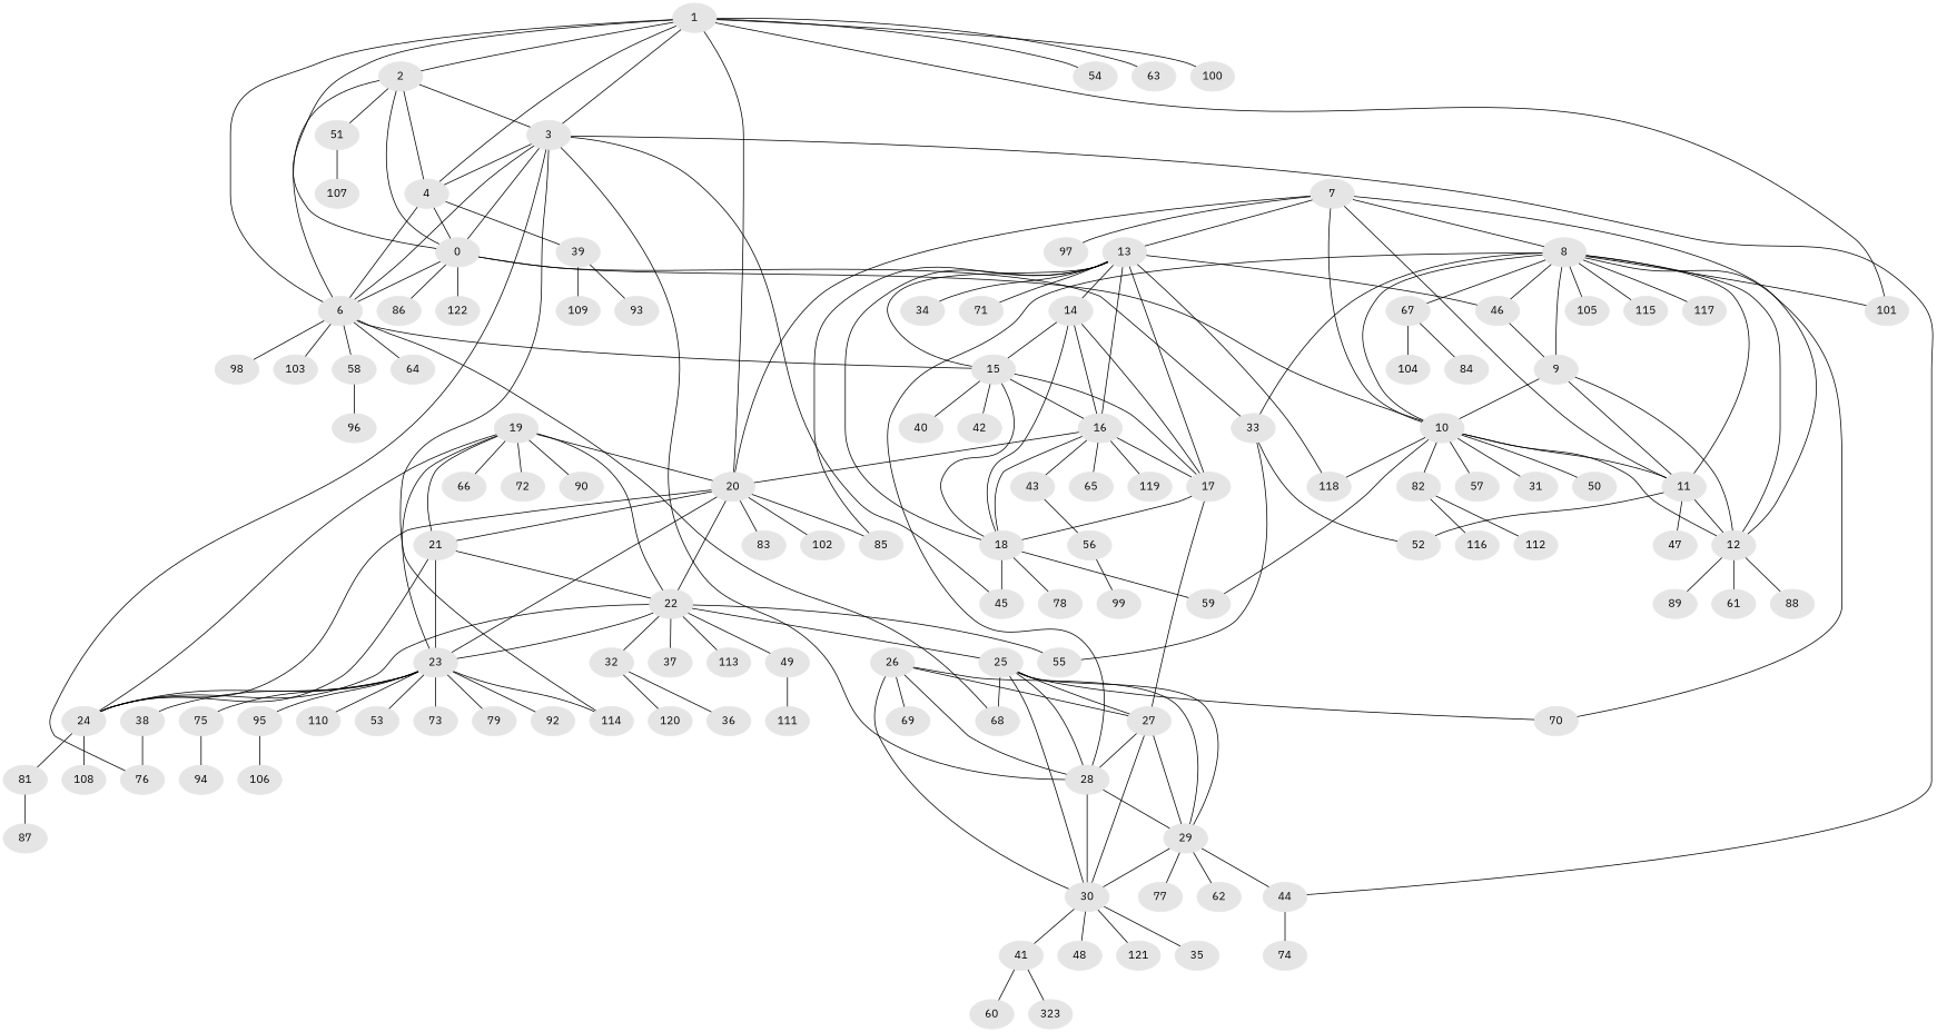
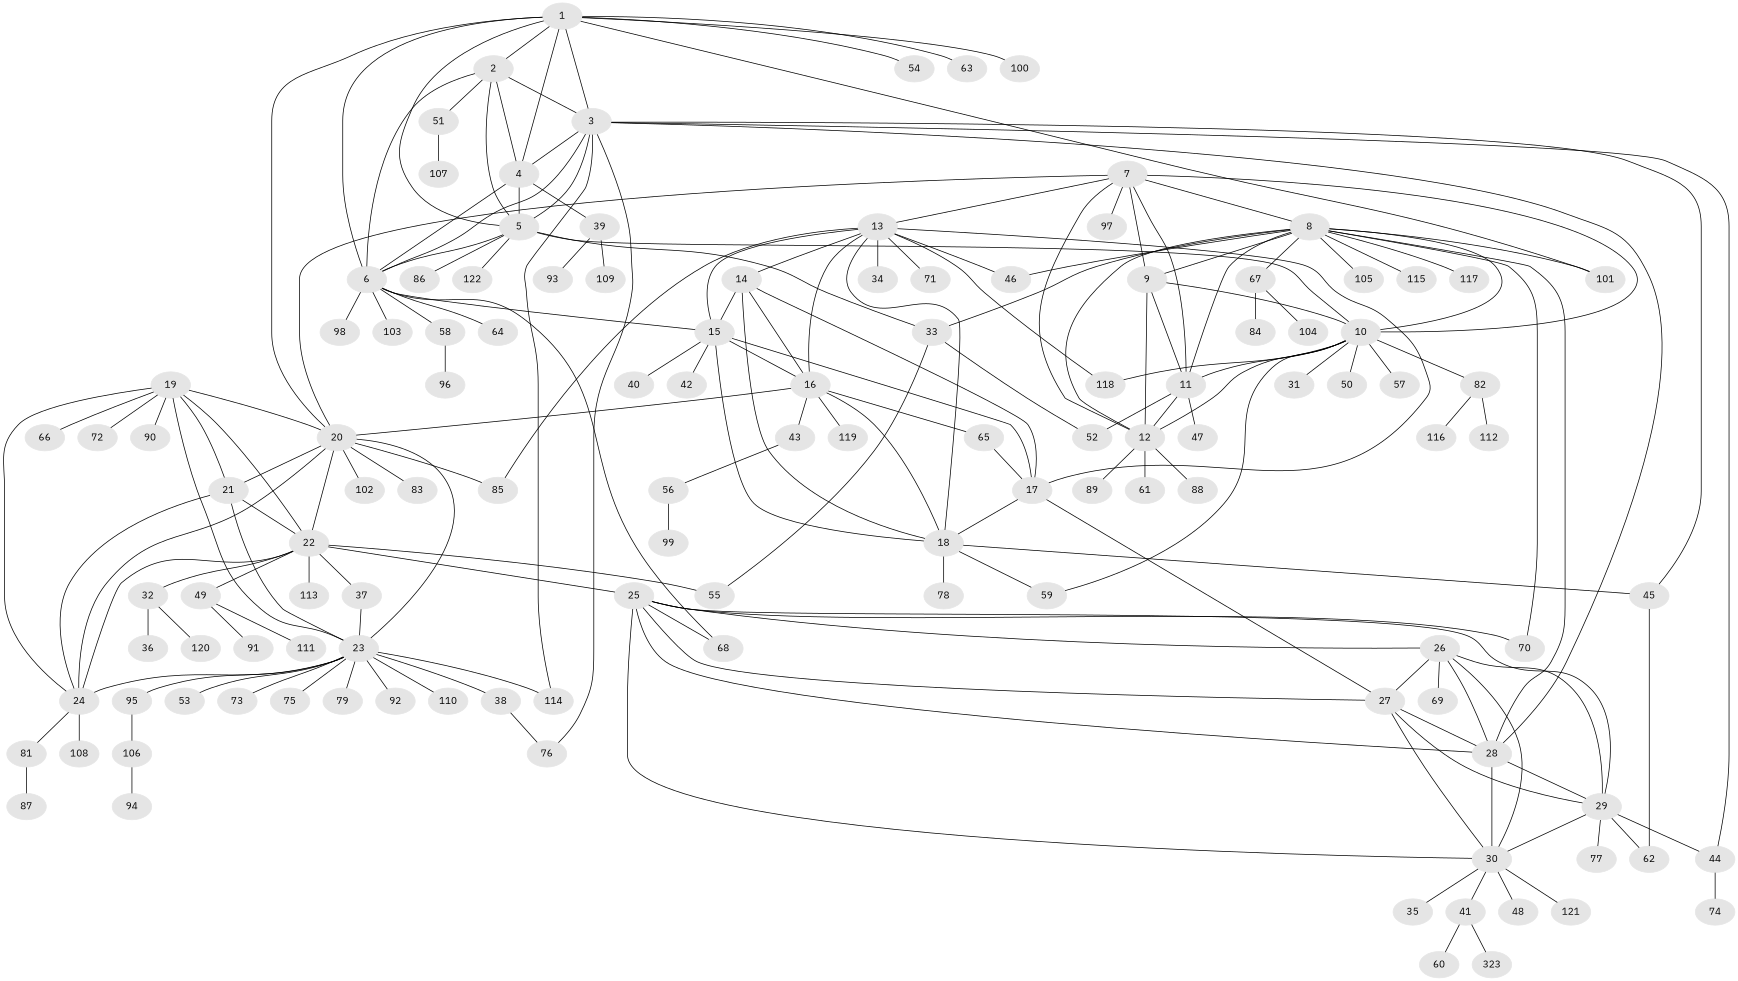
  graph {
    fontname="IBM Plex Sans"
    node [color=gray90 fontname="IBM Plex Sans" style=filled]
    edge [fontname="IBM Plex Sans"]
    1
    2
    3
    4
-   5 [label=0]
+   5
    6
    20
    54
    63
    100
    101
    51
    28
    44
    45
    76
    114
    39
    10
    33
    86
    122
    15
    58
    64
    68
    98
    103
    85
    21
    22
    23
    24
    83
    102
    107
    29
    30
    74
    62
    93
    109
    11
    12
    31
    50
    57
    59
    82
    118
    52
    55
    16
    17
    18
    40
    42
    96
    7
    8
    9
    13
    97
    46
    67
    70
    105
    115
    117
    47
    61
    88
    89
    14
    34
    71
    84
    104
    112
    116
    43
    65
    119
    27
    78
    56
    19
    66
    72
    90
    25
    32
    37
    49
    113
    38
    53
    73
    75
    79
    92
    95
    110
    81
    108
    26
    36
    120
+   91
    111
    94
    106
    87
    69
    77
    35
    41
    48
    121
    60
    n121 [label=323]
    99
    1 -- 2
    1 -- 3
    1 -- 4
    1 -- 5
    1 -- 6
    1 -- 20
    1 -- 54
    1 -- 63
    1 -- 100
    1 -- 101
    2 -- 3
    2 -- 4
    2 -- 5
    2 -- 6
    2 -- 51
    3 -- 4
    3 -- 5
    3 -- 6
    3 -- 28
    3 -- 44
    3 -- 45
    3 -- 76
    3 -- 114
    4 -- 5
    4 -- 6
    4 -- 39
    5 -- 6
    5 -- 10
    5 -- 33
    5 -- 86
    5 -- 122
    6 -- 15
    6 -- 58
    6 -- 64
    6 -- 68
    6 -- 98
    6 -- 103
    20 -- 85
    20 -- 21
    20 -- 22
    20 -- 23
    20 -- 24
    20 -- 83
    20 -- 102
    51 -- 107
    28 -- 29
    28 -- 30
    44 -- 74
+   45 -- 62
    39 -- 93
    39 -- 109
    10 -- 11
    10 -- 12
    10 -- 31
    10 -- 50
    10 -- 57
    10 -- 59
    10 -- 82
    10 -- 118
    33 -- 52
    33 -- 55
    15 -- 16
    15 -- 17
    15 -- 18
    15 -- 40
    15 -- 42
    58 -- 96
    21 -- 22
    21 -- 23
    21 -- 24
-   22 -- 23
+   37 -- 23
    22 -- 24
    22 -- 55
    22 -- 25
    22 -- 32
    22 -- 37
    22 -- 49
    22 -- 113
    23 -- 114
    23 -- 24
    23 -- 38
    23 -- 53
    23 -- 73
    23 -- 75
    23 -- 79
    23 -- 92
    23 -- 95
    23 -- 110
    24 -- 81
    24 -- 108
    29 -- 44
    29 -- 30
    29 -- 62
    29 -- 77
    30 -- 35
    30 -- 41
    30 -- 48
    30 -- 121
    11 -- 12
    11 -- 52
    11 -- 47
    12 -- 61
    12 -- 88
    12 -- 89
    82 -- 112
    82 -- 116
    16 -- 20
-   16 -- 17
+   65 -- 17
    16 -- 18
    16 -- 43
    16 -- 65
    16 -- 119
    17 -- 18
    17 -- 27
    18 -- 45
    18 -- 59
    18 -- 78
    7 -- 20
    7 -- 10
    7 -- 11
    7 -- 12
    7 -- 8
-   46 -- 9
+   7 -- 9
    7 -- 13
    7 -- 97
    8 -- 101
    8 -- 28
    8 -- 10
    8 -- 33
    8 -- 11
    8 -- 12
    8 -- 9
    8 -- 46
    8 -- 67
    8 -- 70
    8 -- 105
    8 -- 115
    8 -- 117
    9 -- 10
    9 -- 11
    9 -- 12
    13 -- 15
    13 -- 85
    13 -- 118
    13 -- 16
    13 -- 17
    13 -- 18
    13 -- 46
    13 -- 14
    13 -- 34
    13 -- 71
    67 -- 84
    67 -- 104
    14 -- 15
    14 -- 16
    14 -- 17
    14 -- 18
    43 -- 56
    27 -- 28
    27 -- 29
    27 -- 30
    56 -- 99
    19 -- 20
    19 -- 21
    19 -- 22
    19 -- 23
    19 -- 24
    19 -- 66
    19 -- 72
    19 -- 90
    25 -- 28
    25 -- 68
    25 -- 29
    25 -- 30
    25 -- 70
    25 -- 27
+   25 -- 26
    32 -- 36
    32 -- 120
+   49 -- 91
    49 -- 111
    38 -- 76
-   75 -- 94
+   106 -- 94
    95 -- 106
    81 -- 87
    26 -- 28
    26 -- 29
    26 -- 30
    26 -- 27
    26 -- 69
    41 -- 60
    41 -- n121
  }
